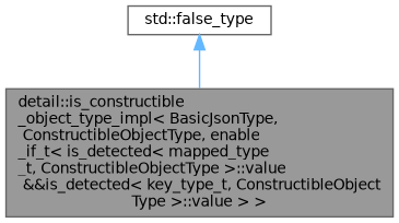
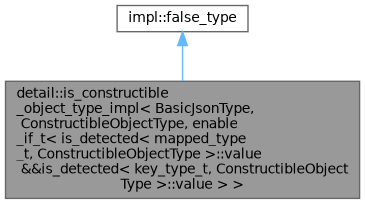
  digraph {
    node [color=gray40 fontname=Helvetica fontsize=10 shape=box style=filled]
    n1 [fillcolor=grey60 fontcolor=black height=0.2 label="detail::is_constructible\l_object_type_impl\< BasicJsonType,\l ConstructibleObjectType, enable\l_if_t\< is_detected\< mapped_type\l_t, ConstructibleObjectType \>::value\l &&is_detected\< key_type_t, ConstructibleObject\lType \>::value \> \>" width=0.4]
-   n2 [fillcolor=white height=0.2 label="std::false_type" width=0.4]
+   n2 [fillcolor=white height=0.2 label="impl::false_type" width=0.4]
    n2 -> n1 [color=steelblue1 dir=back fontname=Helvetica fontsize=10 labelfontname=Helvetica labelfontsize=10 style=solid]
  }
